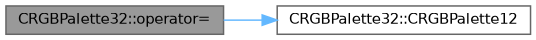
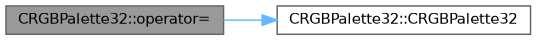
  digraph {
    rankdir=LR
    node [fontname=Helvetica fontsize=10 shape=box style=filled]
    n1 [color=gray40 fillcolor=grey60 fontcolor=black height=0.2 label="CRGBPalette32::operator=" width=0.4]
-   n2 [color=grey40 fillcolor=white height=0.2 label="CRGBPalette32::CRGBPalette12" width=0.4]
+   n2 [color=grey40 fillcolor=white height=0.2 label="CRGBPalette32::CRGBPalette32" width=0.4]
    n1 -> n2 [color=steelblue1 fontname=Helvetica fontsize=10 labelfontname=Helvetica labelfontsize=10 style=solid]
  }
